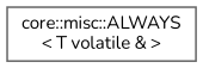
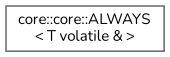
  digraph {
    rankdir=LR
    fontname=Nunito
-   n1 [color=grey40 fillcolor=white fontname=Nunito fontsize=10 height=0.2 label="core::misc::ALWAYS\l\< T volatile & \>" shape=box style=filled width=0.4]
+   n1 [color=grey40 fillcolor=white fontname=Nunito fontsize=10 height=0.2 label="core::core::ALWAYS\l\< T volatile & \>" shape=box style=filled width=0.4]
  }
